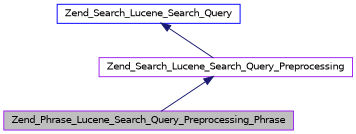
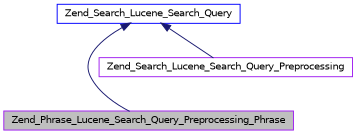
  digraph {
    node [color=purple fillcolor=white fontname=Helvetica fontsize=10 shape=record style=filled]
    edge [color=midnightblue dir=back fontname=Helvetica fontsize=10 labelfontname=Helvetica labelfontsize=10 style=solid]
    n1 [fillcolor=grey75 fontcolor=black height=0.2 label=Zend_Phrase_Lucene_Search_Query_Preprocessing_Phrase width=0.4]
    n2 [height=0.2 label=Zend_Search_Lucene_Search_Query_Preprocessing width=0.4]
    n3 [color=blue height=0.2 label=Zend_Search_Lucene_Search_Query width=0.4]
-   n2 -> n1
+   n3 -> n1
    n3 -> n2
  }
